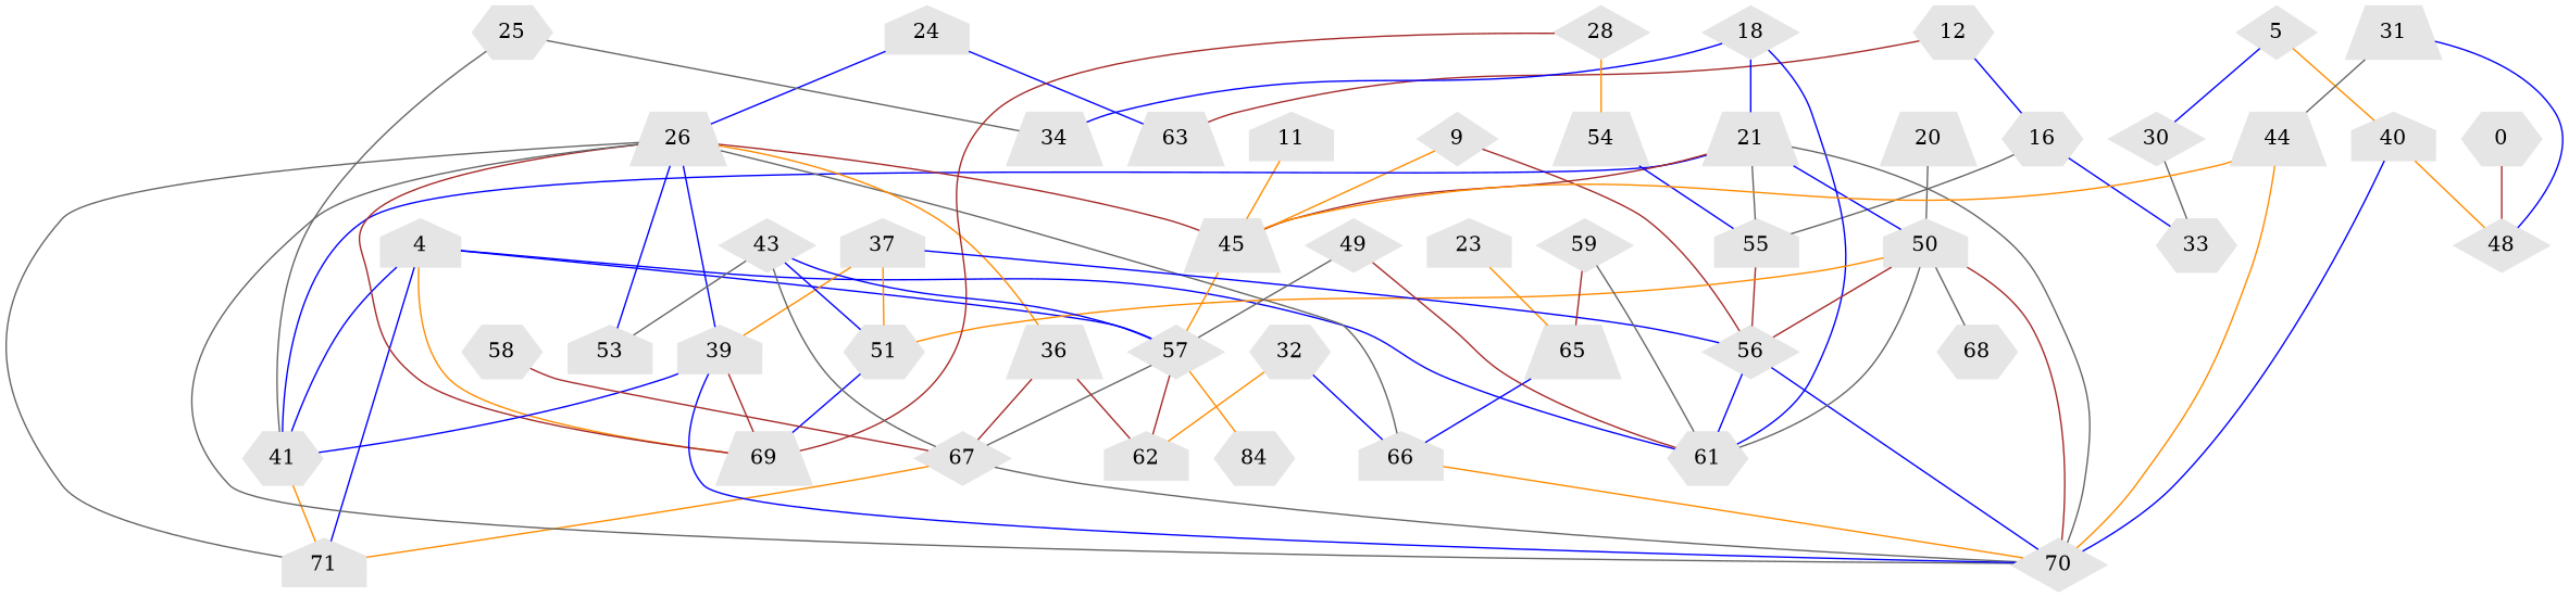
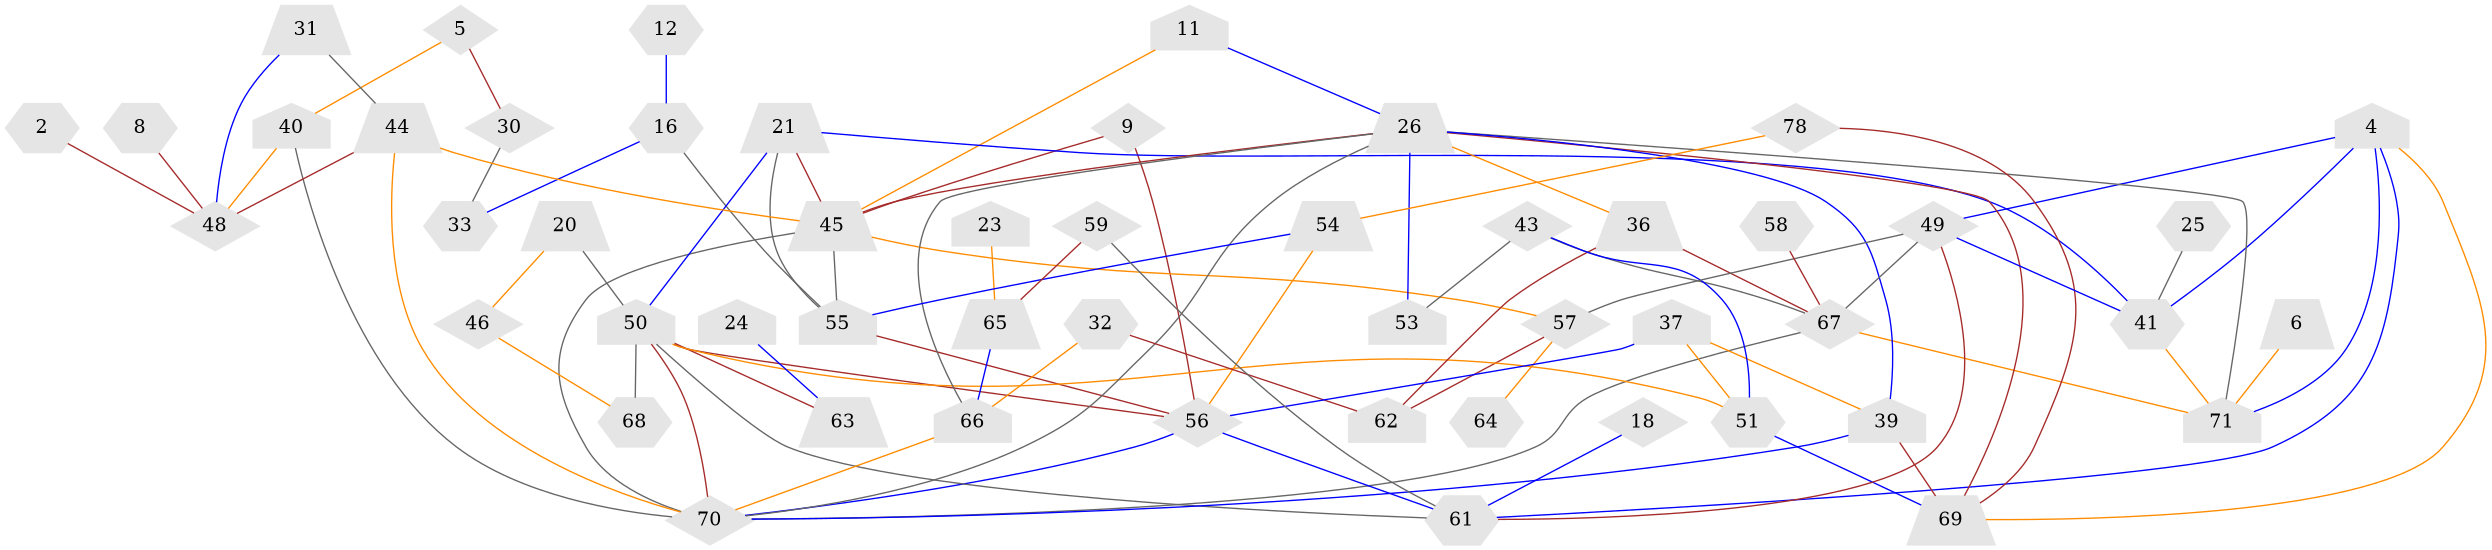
  graph {
    node [color=gray90 shape=diamond style=filled]
    edge [color=blue weight=1.0]
+   2 [shape=hexagon]
    48
    41 [shape=hexagon]
    4 [shape=house]
    57
    61 [shape=hexagon]
    69 [shape=trapezium]
    71 [shape=house]
    62 [shape=house]
    67
-   64 [shape=hexagon label=84]
+   64 [shape=hexagon]
    5
    30
    40 [shape=house]
    33 [shape=hexagon]
    70
-   8 [shape=hexagon label=0]
+   6 [shape=trapezium]
+   8 [shape=hexagon]
    9
    45 [shape=trapezium]
    56
    55 [shape=house]
    11 [shape=house]
    12 [shape=hexagon]
    16 [shape=hexagon]
    63 [shape=trapezium]
    18
    21 [shape=trapezium]
-   34 [shape=trapezium]
    50 [shape=house]
    20 [shape=trapezium]
+   46
    68 [shape=hexagon]
    51 [shape=hexagon]
    65 [shape=trapezium]
    23 [shape=house]
    66 [shape=house]
    24 [shape=house]
    26 [shape=trapezium]
    36 [shape=trapezium]
    39 [shape=house]
    53 [shape=house]
    25 [shape=hexagon]
-   28
+   28 [label=78]
    54 [shape=trapezium]
    31 [shape=trapezium]
    44 [shape=trapezium]
    32 [shape=hexagon]
    37 [shape=house]
    43
    49
    58 [shape=hexagon]
    59
+   2 -- 48 [color=brown]
    41 -- 71 [color=darkorange]
    4 -- 41
-   4 -- 57
+   4 -- 49
    4 -- 61
    4 -- 69 [color=darkorange]
    4 -- 71
    57 -- 62 [color=brown]
-   57 -- 67 [color=gray40]
+   49 -- 67 [color=gray40]
    57 -- 64 [color=darkorange]
    67 -- 71 [color=darkorange]
    67 -- 70 [color=gray40]
-   5 -- 30
+   5 -- 30 [color=brown]
    5 -- 40 [color=darkorange]
    30 -- 33 [color=gray40]
    40 -- 48 [color=darkorange]
-   40 -- 70
+   40 -- 70 [color=gray40]
+   6 -- 71 [color=darkorange]
    8 -- 48 [color=brown]
-   9 -- 45 [color=darkorange]
+   9 -- 45 [color=brown]
    9 -- 56 [color=brown]
    45 -- 57 [color=darkorange]
+   45 -- 55 [color=gray40]
    56 -- 61
    56 -- 70
    55 -- 56 [color=brown]
    11 -- 45 [color=darkorange]
    12 -- 16
-   12 -- 63 [color=brown]
+   50 -- 63 [color=brown]
    16 -- 33
    16 -- 55 [color=gray40]
    18 -- 61
-   18 -- 21
-   18 -- 34
    21 -- 41
-   21 -- 70 [color=gray40]
+   45 -- 70 [color=gray40]
    21 -- 45 [color=brown]
    21 -- 55 [color=gray40]
    21 -- 50
    50 -- 61 [color=gray40]
    50 -- 70 [color=brown weight=3.0]
    50 -- 56 [color=brown weight=2.0]
    50 -- 68 [color=gray40]
    50 -- 51 [color=darkorange]
    20 -- 50 [color=gray40]
+   20 -- 46 [color=darkorange]
+   46 -- 68 [color=darkorange]
    51 -- 69
    65 -- 66
    23 -- 65 [color=darkorange]
    66 -- 70 [color=darkorange]
    24 -- 63
-   24 -- 26
+   11 -- 26
    26 -- 69 [color=brown]
    26 -- 71 [color=gray40]
    26 -- 70 [color=gray40]
    26 -- 45 [color=brown]
    26 -- 66 [color=gray40]
    26 -- 36 [color=darkorange]
    26 -- 39
    26 -- 53
    36 -- 62 [color=brown]
    36 -- 67 [color=brown]
-   39 -- 41
+   49 -- 41
    39 -- 69 [color=brown weight=2.0]
    39 -- 70
    25 -- 41 [color=gray40]
-   25 -- 34 [color=gray40]
    28 -- 69 [color=brown]
    28 -- 54 [color=darkorange]
+   54 -- 56 [color=darkorange]
    54 -- 55
    31 -- 48
    31 -- 44 [color=gray40]
+   44 -- 48 [color=brown]
    44 -- 70 [color=darkorange]
    44 -- 45 [color=darkorange]
-   32 -- 62 [color=darkorange]
-   32 -- 66
+   32 -- 62 [color=brown]
+   32 -- 66 [color=darkorange]
    37 -- 56
    37 -- 51 [color=darkorange]
    37 -- 39 [color=darkorange]
-   43 -- 57
    43 -- 67 [color=gray40]
    43 -- 51
    43 -- 53 [color=gray40]
    49 -- 57 [color=gray40]
    49 -- 61 [color=brown]
    58 -- 67 [color=brown]
    59 -- 61 [color=gray40]
    59 -- 65 [color=brown]
  }
